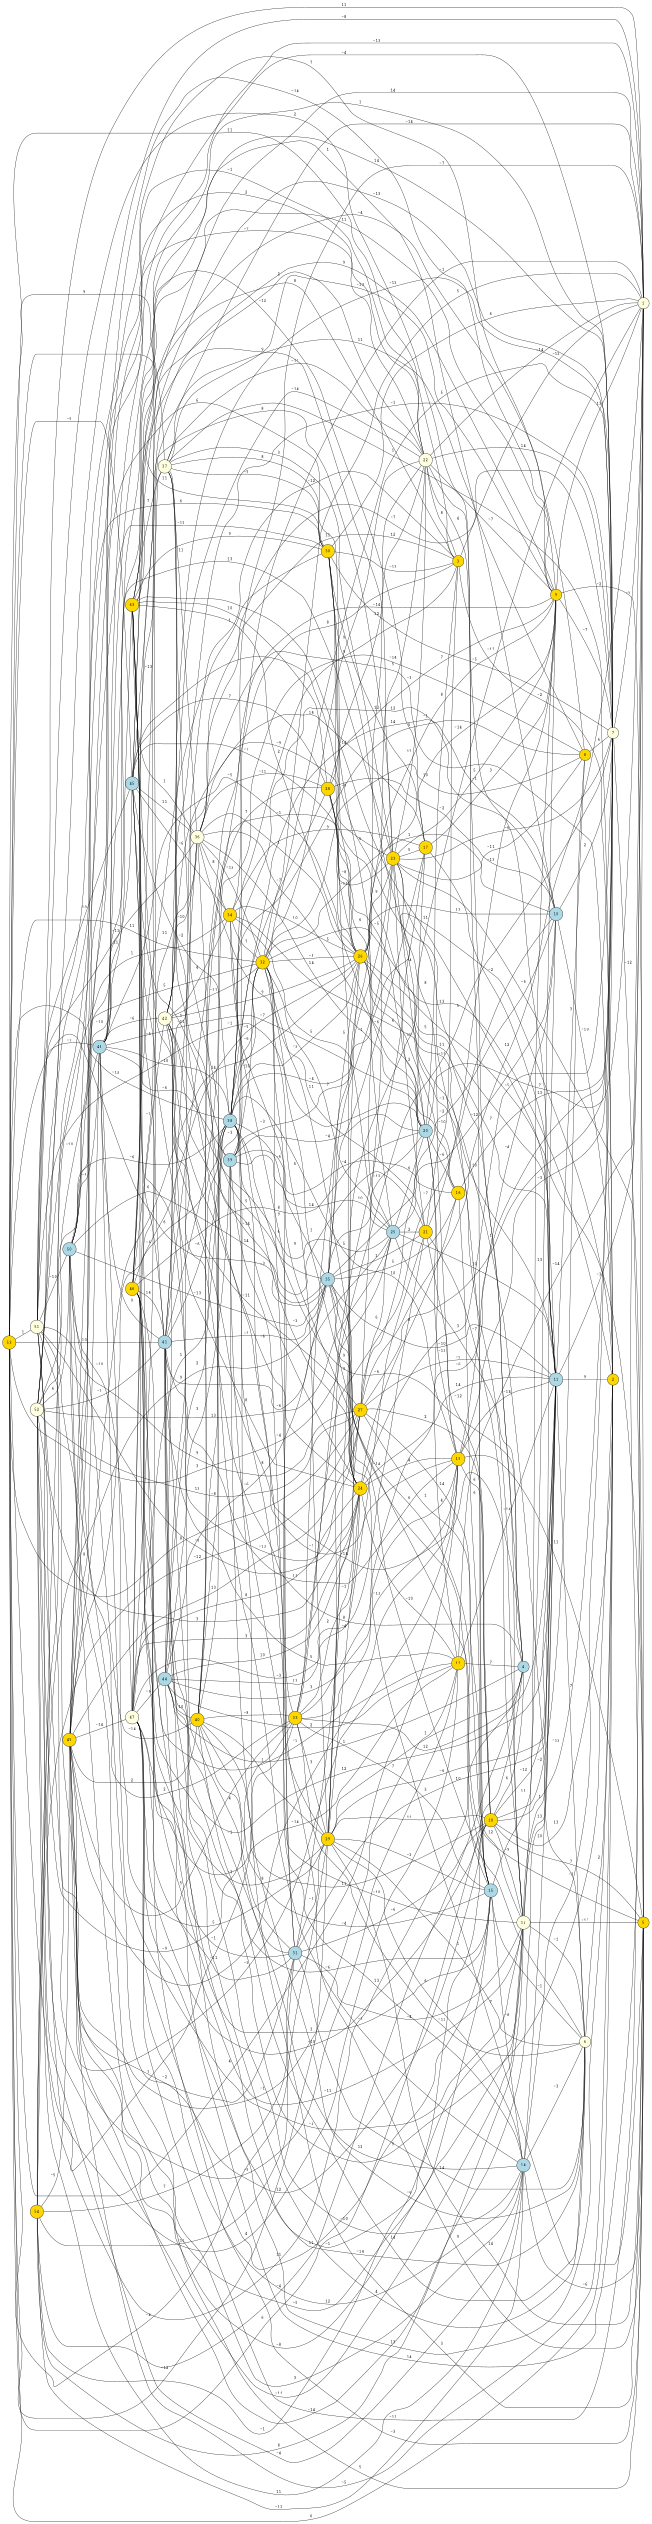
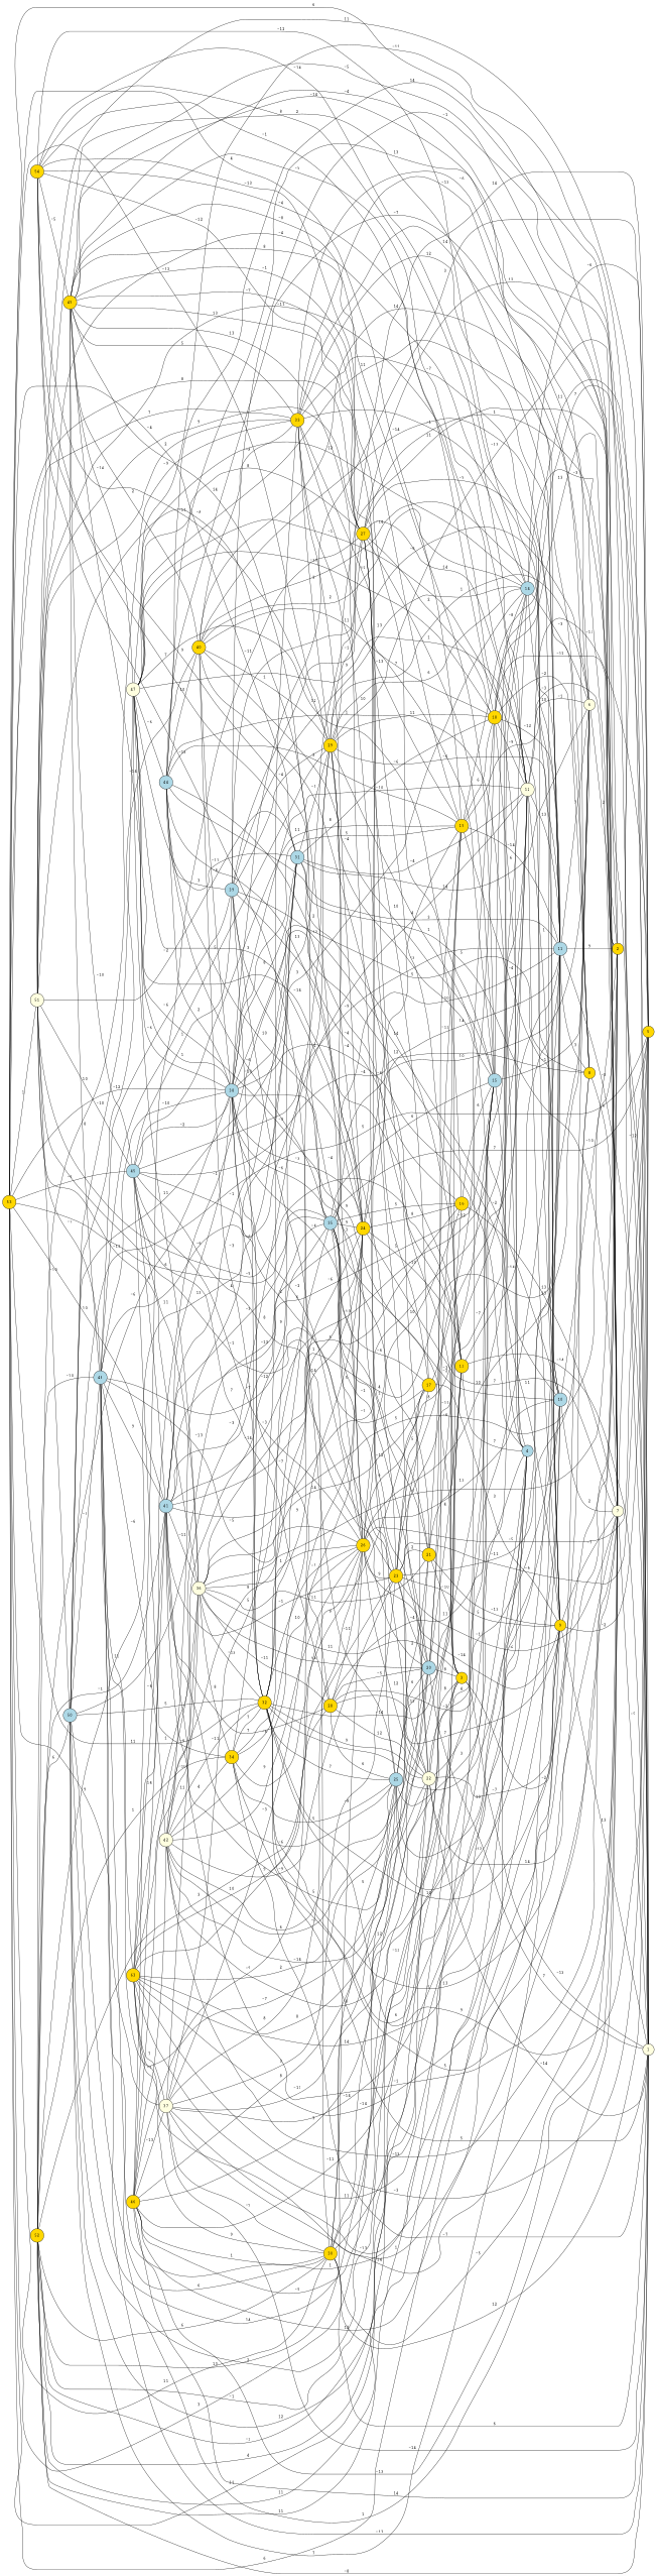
  graph {
    fontname="Courier Prime"
    rankdir=LR
    node [fillcolor=gold fontname="Courier Prime" shape=circle style=filled]
    edge [fontname="Courier Prime"]
    4 [fillcolor=lightblue]
    54
    9
    12 [fillcolor=lightyellow]
    14 [fillcolor=lightblue]
    16
    18
    27
    29
    30
    31 [fillcolor=lightblue]
    35 [fillcolor=lightblue]
    49
    1 [fillcolor=lightyellow]
    5
    7 [fillcolor=lightyellow]
    11 [fillcolor=lightblue]
    10 [fillcolor=lightblue]
    6 [fillcolor=lightyellow]
    15 [fillcolor=lightblue]
    2
    8
    25 [fillcolor=lightblue]
    22 [fillcolor=lightyellow]
    17
    24
    26
    3
    20 [fillcolor=lightblue]
    21
    23
    19
    33
    38 [fillcolor=lightblue]
    45 [fillcolor=lightblue]
    13
    48 [fillcolor=lightblue]
    40
    47 [fillcolor=lightyellow]
    32
    28
    41 [fillcolor=lightblue]
    36 [fillcolor=lightyellow]
    34
    39 [fillcolor=lightblue]
    42 [fillcolor=lightyellow]
    n47 [label=63]
    44 [fillcolor=lightblue]
    53
    37 [fillcolor=lightyellow]
    51 [fillcolor=lightyellow]
    50 [fillcolor=lightblue]
-   52 [fillcolor=lightyellow]
+   52
    46
    54 -- 4 [label=-4]
    54 -- 9 [label=-14]
    54 -- 12 [label=8]
    54 -- 14 [label=-12]
+   54 -- 16 [label=-13]
    54 -- 18 [label=-1]
    54 -- 27 [label=-12]
    54 -- 29 [label=-11]
    54 -- 30 [label=-12]
    54 -- 31 [label=7]
    54 -- 35 [label=9]
    54 -- 49 [label=-5]
    9 -- 1 [label=13]
    9 -- 5 [label=-2]
    9 -- 7 [label=-7]
    12 -- 9 [label=13]
    12 -- 5 [label=-13]
    12 -- 11 [label=13]
    12 -- 10 [label=1]
    12 -- 6 [label=-1]
    14 -- 5 [label=-6]
    14 -- 7 [label=-3]
    14 -- 11 [label=10]
    14 -- 6 [label=-3]
    16 -- 7 [label=13]
    16 -- 15 [label=6]
    18 -- 4 [label=6]
    18 -- 12 [label=-9]
    18 -- 5 [label=7]
    18 -- 7 [label=-12]
    18 -- 11 [label=-12]
    18 -- 2 [label=13]
    18 -- 8 [label=-2]
    27 -- 12 [label=14]
    27 -- 18 [label=2]
    27 -- 1 [label=12]
    27 -- 7 [label=1]
    27 -- 11 [label=-9]
    27 -- 15 [label=1]
    27 -- 25 [label=6]
    27 -- 22 [label=5]
    27 -- 17 [label=10]
    29 -- 4 [label=1]
    29 -- 14 [label=6]
    29 -- 18 [label=11]
    29 -- 27 [label=-1]
    29 -- 1 [label=-13]
    29 -- 5 [label=14]
    29 -- 11 [label=-6]
    29 -- 6 [label=1]
    29 -- 15 [label=-2]
    29 -- 24 [label=-4]
    29 -- 26 [label=3]
    30 -- 4 [label=5]
    30 -- 1 [label=6]
    30 -- 5 [label=12]
    30 -- 7 [label=-5]
    30 -- 25 [label=5]
    30 -- 17 [label=12]
    30 -- 26 [label=-8]
    30 -- 3 [label=-13]
    31 -- 12 [label=-4]
    31 -- 18 [label=-6]
    31 -- 29 [label=-1]
    31 -- 7 [label=5]
    31 -- 11 [label=3]
    31 -- 6 [label=14]
    35 -- 16 [label=5]
    35 -- 5 [label=7]
    35 -- 11 [label=-10]
    35 -- 10 [label=-2]
    35 -- 6 [label=10]
    35 -- 15 [label=6]
    35 -- 17 [label=-6]
    35 -- 24 [label=9]
    35 -- 26 [label=5]
    35 -- 20 [label=-12]
    35 -- 21 [label=1]
    35 -- 23 [label=-1]
    49 -- 12 [label=-5]
    49 -- 27 [label=13]
    49 -- 7 [label=-4]
    49 -- 11 [label=-14]
    49 -- 15 [label=-8]
    49 -- 2 [label=-5]
    49 -- 22 [label=-7]
    49 -- 26 [label=14]
    49 -- 23 [label=13]
    49 -- 19 [label=8]
    49 -- 33 [label=5]
    49 -- 38 [label=-6]
    49 -- 45 [label=-10]
    49 -- 13 [label=-1]
    49 -- 48 [label=8]
    49 -- 40 [label=2]
    49 -- 47 [label=-14]
    7 -- 1 [label=-5]
    7 -- 5 [label=-12]
    11 -- 1 [label=-3]
    11 -- 6 [label=7]
    11 -- 2 [label=9]
    11 -- 8 [label=3]
    10 -- 7 [label=2]
    10 -- 2 [label=-10]
    6 -- 2 [label=2]
    15 -- 9 [label=11]
    15 -- 14 [label=-8]
    15 -- 6 [label=-1]
    8 -- 7 [label=6]
    25 -- 4 [label=3]
    25 -- 11 [label=10]
    25 -- 10 [label=-12]
    25 -- 20 [label=6]
    25 -- 21 [label=2]
    22 -- 9 [label=-7]
    22 -- 12 [label=-1]
    22 -- 1 [label=-14]
    22 -- 7 [label=14]
    22 -- 15 [label=4]
    22 -- 3 [label=8]
    17 -- 9 [label=3]
    17 -- 11 [label=-2]
    24 -- 16 [label=8]
    24 -- 7 [label=7]
    24 -- 11 [label=14]
    24 -- 19 [label=4]
    24 -- 13 [label=-10]
    26 -- 9 [label=-14]
    26 -- 12 [label=-3]
    26 -- 16 [label=10]
    26 -- 5 [label=-5]
    26 -- 10 [label=13]
    26 -- 6 [label=10]
    26 -- 22 [label=12]
    26 -- 23 [label=9]
    3 -- 1 [label=-12]
    3 -- 2 [label=-2]
    20 -- 16 [label=-6]
    20 -- 1 [label=7]
    20 -- 3 [label=8]
    20 -- 19 [label=-13]
    20 -- 13 [label=4]
    21 -- 9 [label=-13]
    21 -- 12 [label=-7]
    21 -- 18 [label=-12]
    21 -- 3 [label=-10]
    23 -- 9 [label=5]
    23 -- 5 [label=-6]
    23 -- 7 [label=-6]
    23 -- 15 [label=-11]
    23 -- 8 [label=-11]
    23 -- 22 [label=13]
    23 -- 17 [label=5]
    23 -- 20 [label=-4]
    23 -- 21 [label=2]
    23 -- 19 [label=8]
    19 -- 18 [label=6]
    19 -- 5 [label=11]
    19 -- 7 [label=-3]
    19 -- 11 [label=-14]
    19 -- 10 [label=-4]
    33 -- 9 [label=-1]
    33 -- 29 [label=3]
    33 -- 7 [label=-6]
    33 -- 11 [label=12]
    33 -- 10 [label=-7]
    33 -- 6 [label=-13]
    33 -- 15 [label=7]
+   33 -- 8 [label=14]
    33 -- 17 [label=10]
    33 -- 24 [label=2]
    33 -- 19 [label=-13]
    38 -- 4 [label=-6]
    38 -- 12 [label=-10]
    38 -- 31 [label=8]
    38 -- 35 [label=-6]
    38 -- 5 [label=3]
    38 -- 10 [label=12]
    38 -- 8 [label=5]
    38 -- 24 [label=-2]
    38 -- 26 [label=-2]
    38 -- 3 [label=9]
    38 -- 23 [label=-4]
    38 -- 19 [label=5]
    38 -- 32 [label=-6]
    38 -- 28 [label=-7]
    45 -- 11 [label=-9]
    45 -- 8 [label=-4]
    45 -- 22 [label=2]
    45 -- 26 [label=-7]
    45 -- 23 [label=8]
    45 -- 19 [label=11]
    45 -- 38 [label=-2]
    45 -- 28 [label=7]
    45 -- 41 [label=6]
    45 -- 36 [label=11]
    45 -- 34 [label=-6]
    45 -- 39 [label=1]
    13 -- 4 [label=7]
    13 -- 1 [label=-14]
    13 -- 11 [label=-14]
    48 -- 12 [label=-2]
    48 -- 29 [label=5]
    48 -- 1 [label=-13]
    48 -- 7 [label=1]
    48 -- 10 [label=1]
    48 -- 17 [label=-12]
    48 -- 26 [label=-5]
    48 -- 20 [label=-7]
    48 -- 38 [label=-10]
    48 -- 41 [label=9]
    48 -- 39 [label=-6]
    48 -- 42 [label=-6]
    48 -- n47 [label=11]
    40 -- 9 [label=-14]
    40 -- 14 [label=12]
    40 -- 18 [label=11]
    40 -- 29 [label=1]
    40 -- 6 [label=14]
    40 -- 15 [label=-4]
    40 -- 8 [label=-14]
    40 -- 3 [label=8]
    40 -- 33 [label=-8]
    40 -- 38 [label=-8]
    40 -- 32 [label=-3]
    47 -- 9 [label=9]
    47 -- 12 [label=-1]
    47 -- 14 [label=12]
    47 -- 18 [label=-10]
    47 -- 27 [label=8]
    47 -- 31 [label=-11]
    47 -- 1 [label=-11]
    47 -- 15 [label=12]
    47 -- 8 [label=11]
    47 -- 24 [label=3]
    47 -- 21 [label=-3]
    47 -- 38 [label=1]
    47 -- 13 [label=-14]
    47 -- 36 [label=11]
    47 -- 44 [label=-6]
    32 -- 29 [label=6]
    32 -- 31 [label=9]
    32 -- 1 [label=5]
    32 -- 5 [label=9]
    32 -- 7 [label=5]
    32 -- 10 [label=1]
    32 -- 15 [label=-14]
    32 -- 2 [label=13]
    32 -- 8 [label=10]
    32 -- 25 [label=7]
    32 -- 22 [label=9]
    32 -- 24 [label=1]
    32 -- 26 [label=-5]
    28 -- 9 [label=7]
    28 -- 11 [label=11]
    28 -- 10 [label=-2]
    28 -- 25 [label=6]
    28 -- 22 [label=12]
    28 -- 26 [label=-11]
    28 -- 20 [label=-5]
    41 -- 14 [label=-10]
    41 -- 31 [label=-1]
    41 -- 35 [label=-3]
    41 -- 7 [label=-1]
    41 -- 6 [label=4]
    41 -- 15 [label=-6]
    41 -- 2 [label=5]
    41 -- 25 [label=-6]
    41 -- 24 [label=-13]
    41 -- 23 [label=-1]
    41 -- 38 [label=-6]
    41 -- 13 [label=5]
    41 -- 28 [label=7]
    41 -- 36 [label=-11]
    36 -- 14 [label=-1]
    36 -- 16 [label=5]
    36 -- 2 [label=-3]
    36 -- 17 [label=14]
    36 -- 26 [label=1]
    36 -- 3 [label=11]
    36 -- 20 [label=14]
    36 -- 21 [label=11]
    36 -- 32 [label=-12]
    36 -- 28 [label=-11]
    36 -- 34 [label=8]
    34 -- 1 [label=-7]
    34 -- 11 [label=6]
    34 -- 25 [label=5]
    34 -- 17 [label=9]
    34 -- 24 [label=9]
    34 -- 26 [label=10]
    34 -- 33 [label=-3]
    34 -- 32 [label=7]
    39 -- 14 [label=13]
    39 -- 16 [label=-4]
    39 -- 29 [label=-4]
    39 -- 1 [label=-1]
    39 -- 10 [label=14]
    39 -- 6 [label=-6]
    39 -- 2 [label=11]
    39 -- 25 [label=14]
    39 -- 20 [label=-4]
    39 -- 32 [label=-10]
    42 -- 4 [label=8]
    42 -- 31 [label=4]
    42 -- 35 [label=-14]
    42 -- 7 [label=-12]
    42 -- 25 [label=6]
    42 -- 22 [label=-14]
    42 -- 24 [label=-6]
    42 -- 26 [label=9]
    42 -- 23 [label=-9]
    42 -- 19 [label=-3]
    42 -- 32 [label=-11]
    42 -- 36 [label=-10]
    42 -- 34 [label=4]
    n47 -- 9 [label=11]
    n47 -- 27 [label=-11]
    n47 -- 30 [label=9]
    n47 -- 5 [label=-3]
    n47 -- 7 [label=14]
    n47 -- 11 [label=14]
    n47 -- 6 [label=-14]
    n47 -- 24 [label=8]
    n47 -- 3 [label=8]
    n47 -- 20 [label=2]
    n47 -- 23 [label=9]
    n47 -- 28 [label=10]
    n47 -- 41 [label=-6]
    n47 -- 36 [label=1]
    n47 -- 37 [label=7]
    44 -- 4 [label=1]
    44 -- 35 [label=-6]
    44 -- 1 [label=14]
    44 -- 7 [label=-7]
    44 -- 2 [label=13]
    44 -- 24 [label=10]
    44 -- 3 [label=-12]
    44 -- 21 [label=13]
    44 -- 19 [label=3]
    44 -- 38 [label=2]
    44 -- 13 [label=2]
    44 -- 40 [label=10]
    44 -- 39 [label=3]
    53 -- 4 [label=6]
    53 -- 27 [label=8]
    53 -- 29 [label=-12]
    53 -- 30 [label=11]
    53 -- 31 [label=-4]
    53 -- 35 [label=6]
    53 -- 2 [label=6]
    53 -- 25 [label=3]
    53 -- 3 [label=11]
    53 -- 19 [label=4]
    53 -- 33 [label=7]
    53 -- 38 [label=-12]
    53 -- 45 [label=-9]
    53 -- 32 [label=11]
    53 -- 41 [label=10]
    53 -- 37 [label=9]
    53 -- 51 [label=1]
    37 -- 4 [label=-14]
    37 -- 9 [label=-13]
    37 -- 30 [label=-9]
    37 -- 35 [label=5]
    37 -- 1 [label=-14]
    37 -- 2 [label=1]
    37 -- 22 [label=-13]
    37 -- 24 [label=-3]
    37 -- 26 [label=8]
    37 -- 23 [label=3]
    37 -- 36 [label=11]
    51 -- 12 [label=-11]
    51 -- 14 [label=-4]
    51 -- 27 [label=9]
    51 -- 31 [label=-2]
    51 -- 1 [label=11]
    51 -- 11 [label=2]
    51 -- 24 [label=-8]
    51 -- 20 [label=-1]
    51 -- 33 [label=2]
    51 -- 45 [label=10]
    51 -- 13 [label=-9]
    51 -- 48 [label=-7]
    51 -- 36 [label=-11]
    51 -- 50 [label=-10]
    50 -- 9 [label=7]
    50 -- 14 [label=3]
    50 -- 18 [label=12]
    50 -- 30 [label=6]
    50 -- 35 [label=-13]
    50 -- 5 [label=5]
    50 -- 22 [label=2]
    50 -- 21 [label=14]
    50 -- 48 [label=-5]
    50 -- 40 [label=-14]
    50 -- 47 [label=-10]
    50 -- 32 [label=5]
    52 -- 4 [label=11]
    52 -- 14 [label=11]
    52 -- 27 [label=13]
    52 -- 30 [label=6]
    52 -- 1 [label=-8]
    52 -- 25 [label=13]
    52 -- 22 [label=-1]
    52 -- 24 [label=3]
    52 -- 19 [label=-3]
    52 -- 33 [label=-9]
    52 -- 38 [label=-6]
    52 -- 13 [label=4]
    52 -- 48 [label=-10]
    52 -- 41 [label=-1]
    52 -- 34 [label=1]
    52 -- 50 [label=6]
    46 -- 12 [label=-11]
    46 -- 29 [label=-3]
    46 -- 30 [label=1]
    46 -- 31 [label=-1]
    46 -- 1 [label=14]
    46 -- 7 [label=-13]
    46 -- 11 [label=12]
    46 -- 15 [label=3]
    46 -- 26 [label=-9]
    46 -- 20 [label=8]
    46 -- 13 [label=-5]
    46 -- 41 [label=14]
    46 -- 42 [label=-9]
    46 -- 37 [label=-13]
  }
